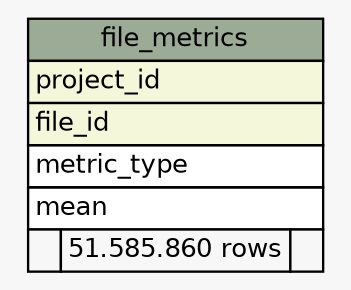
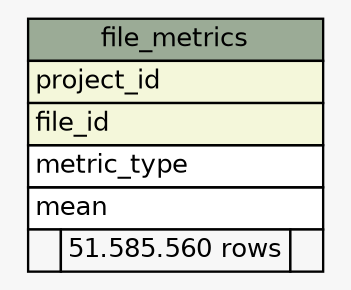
  digraph {
    bgcolor="#f7f7f7"
    fontname=Helvetica
    fontsize=11
    nodesep=0.18
    rankdir=RL
    ranksep=0.46
-   n1 [fontname=Helvetica fontsize=11 label=<     <TABLE BORDER="0" CELLBORDER="1" CELLSPACING="0" BGCOLOR="#ffffff">       <TR><TD COLSPAN="3" BGCOLOR="#9bab96" ALIGN="CENTER">file_metrics</TD></TR>       <TR><TD PORT="project_id" COLSPAN="3" BGCOLOR="#f4f7da" ALIGN="LEFT">project_id</TD></TR>       <TR><TD PORT="file_id" COLSPAN="3" BGCOLOR="#f4f7da" ALIGN="LEFT">file_id</TD></TR>       <TR><TD PORT="metric_type" COLSPAN="3" ALIGN="LEFT">metric_type</TD></TR>       <TR><TD PORT="mean" COLSPAN="3" ALIGN="LEFT">mean</TD></TR>       <TR><TD ALIGN="LEFT" BGCOLOR="#f7f7f7">  </TD><TD ALIGN="RIGHT" BGCOLOR="#f7f7f7">51.585.860 rows</TD><TD ALIGN="RIGHT" BGCOLOR="#f7f7f7">  </TD></TR>     </TABLE>> shape=plaintext]
+   n1 [fontname=Helvetica fontsize=11 label=<     <TABLE BORDER="0" CELLBORDER="1" CELLSPACING="0" BGCOLOR="#ffffff">       <TR><TD COLSPAN="3" BGCOLOR="#9bab96" ALIGN="CENTER">file_metrics</TD></TR>       <TR><TD PORT="project_id" COLSPAN="3" BGCOLOR="#f4f7da" ALIGN="LEFT">project_id</TD></TR>       <TR><TD PORT="file_id" COLSPAN="3" BGCOLOR="#f4f7da" ALIGN="LEFT">file_id</TD></TR>       <TR><TD PORT="metric_type" COLSPAN="3" ALIGN="LEFT">metric_type</TD></TR>       <TR><TD PORT="mean" COLSPAN="3" ALIGN="LEFT">mean</TD></TR>       <TR><TD ALIGN="LEFT" BGCOLOR="#f7f7f7">  </TD><TD ALIGN="RIGHT" BGCOLOR="#f7f7f7">51.585.560 rows</TD><TD ALIGN="RIGHT" BGCOLOR="#f7f7f7">  </TD></TR>     </TABLE>> shape=plaintext]
  }
